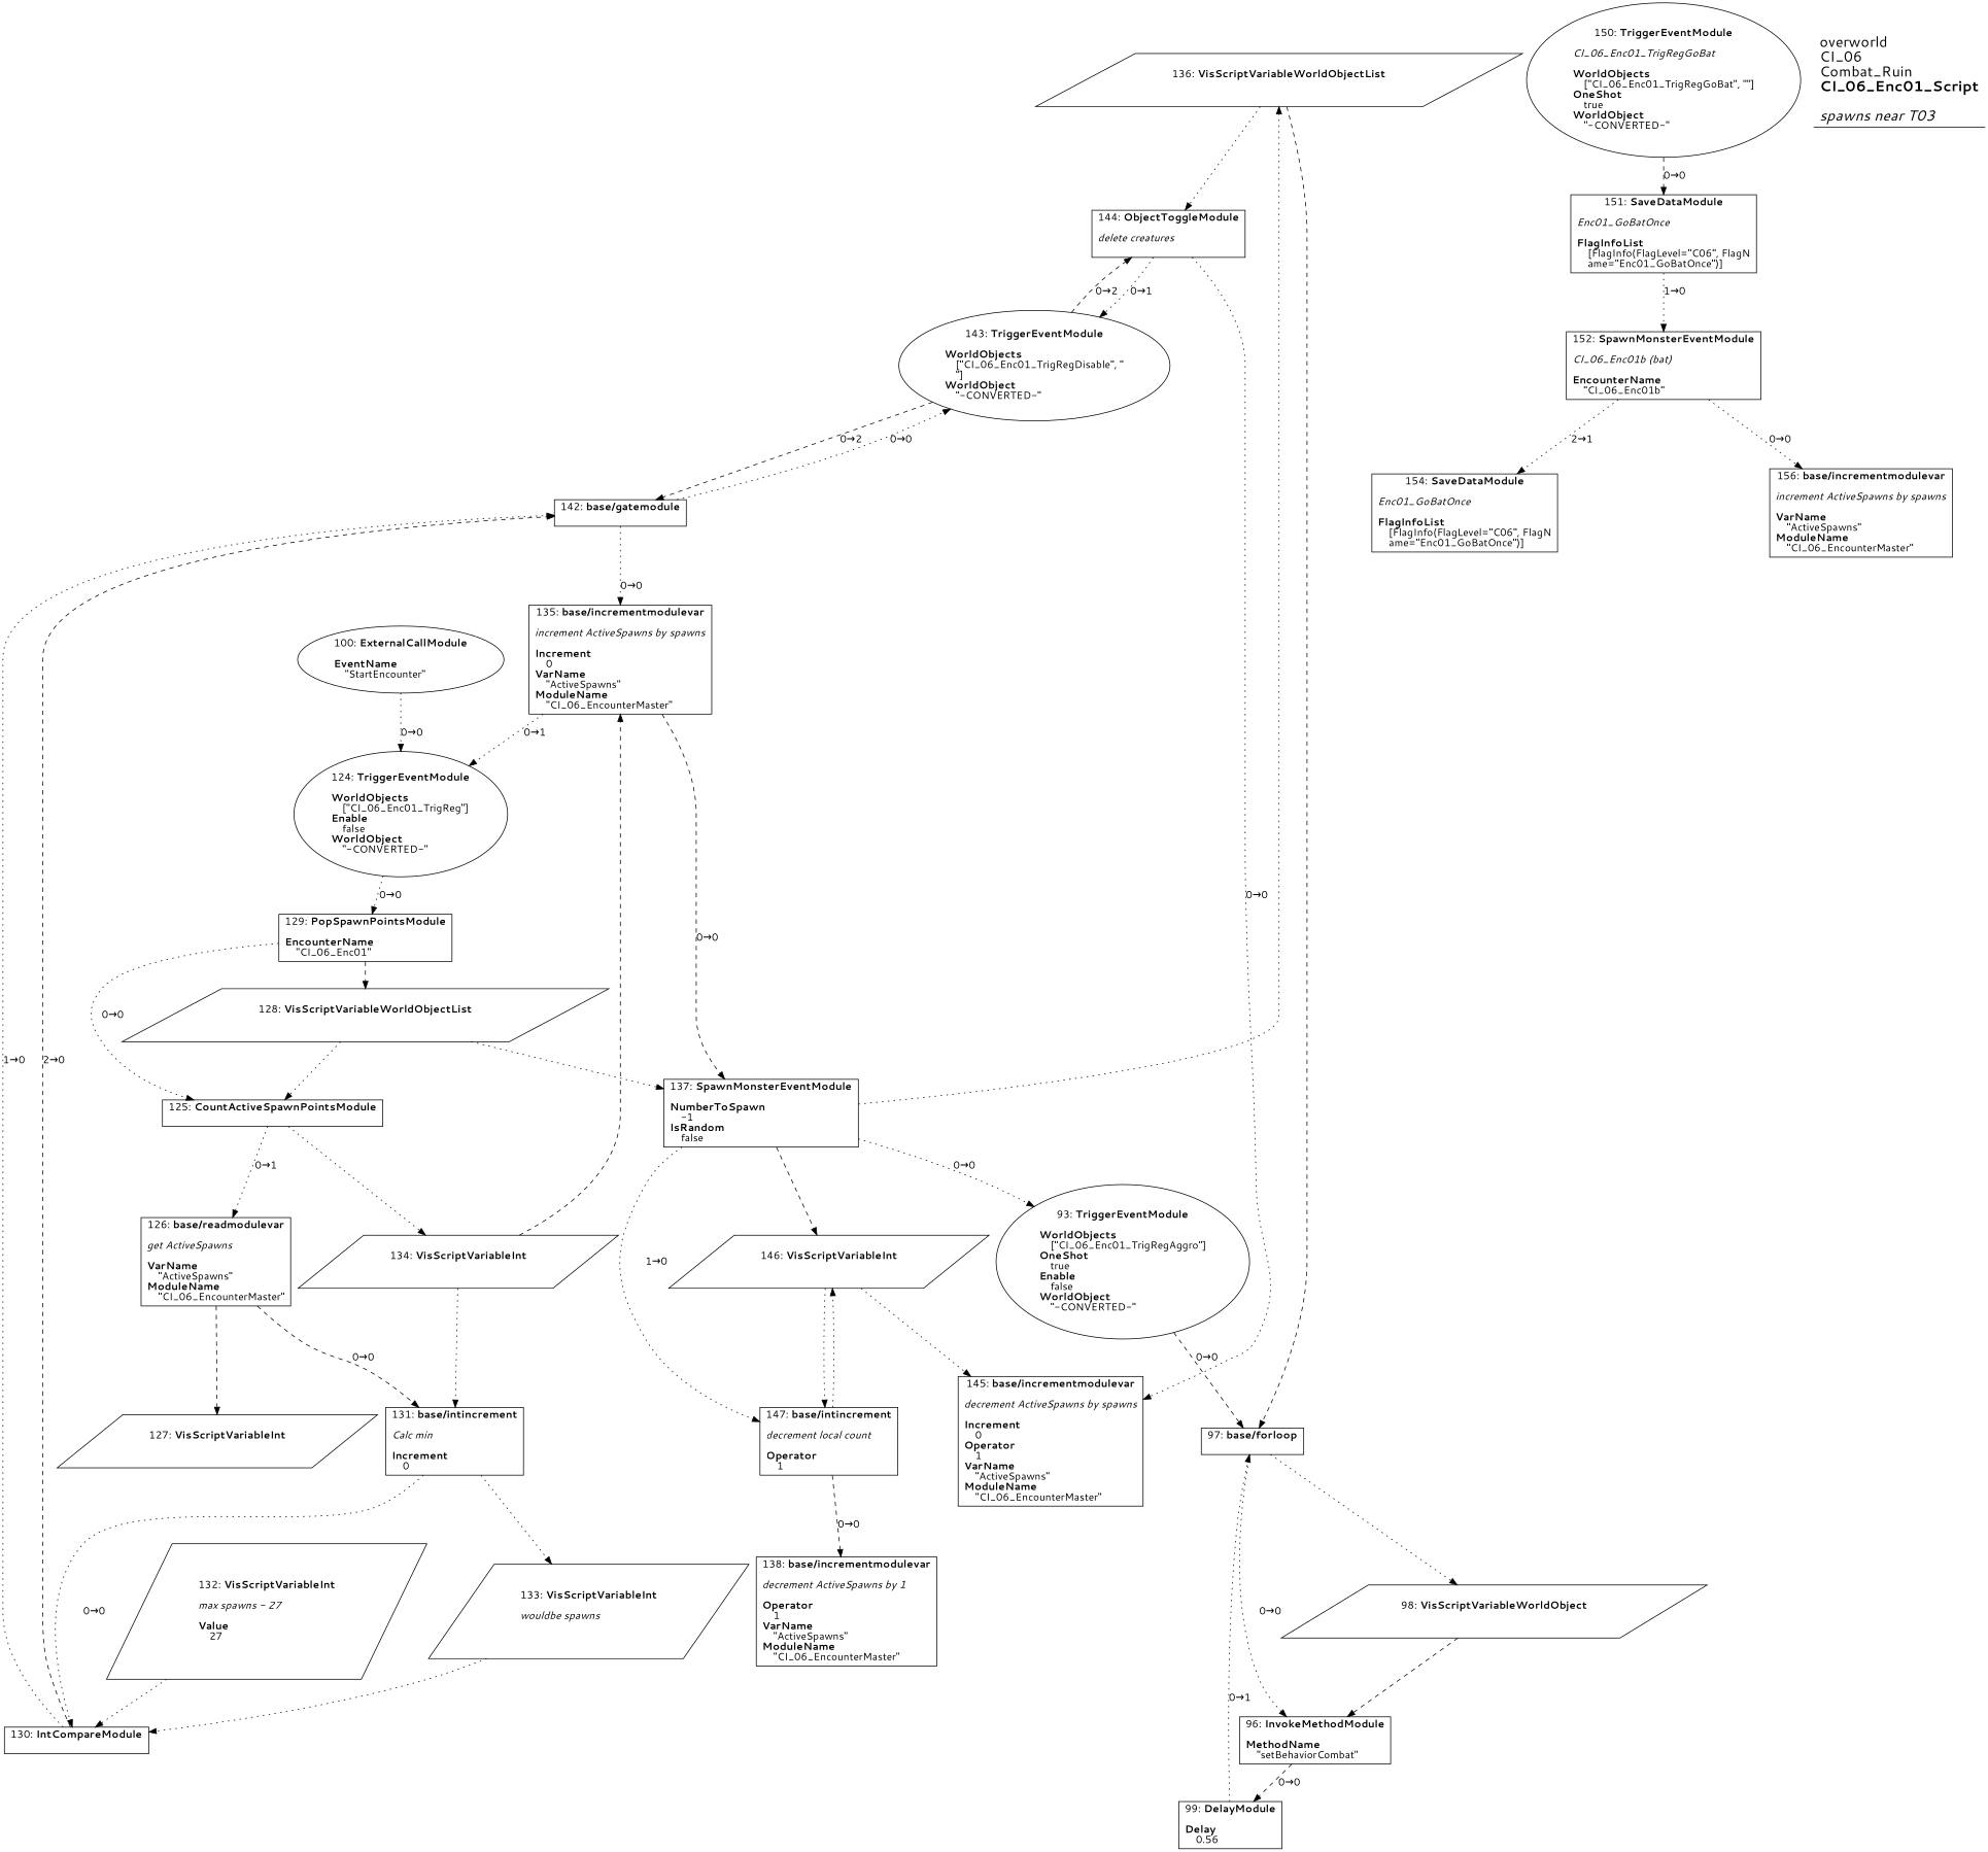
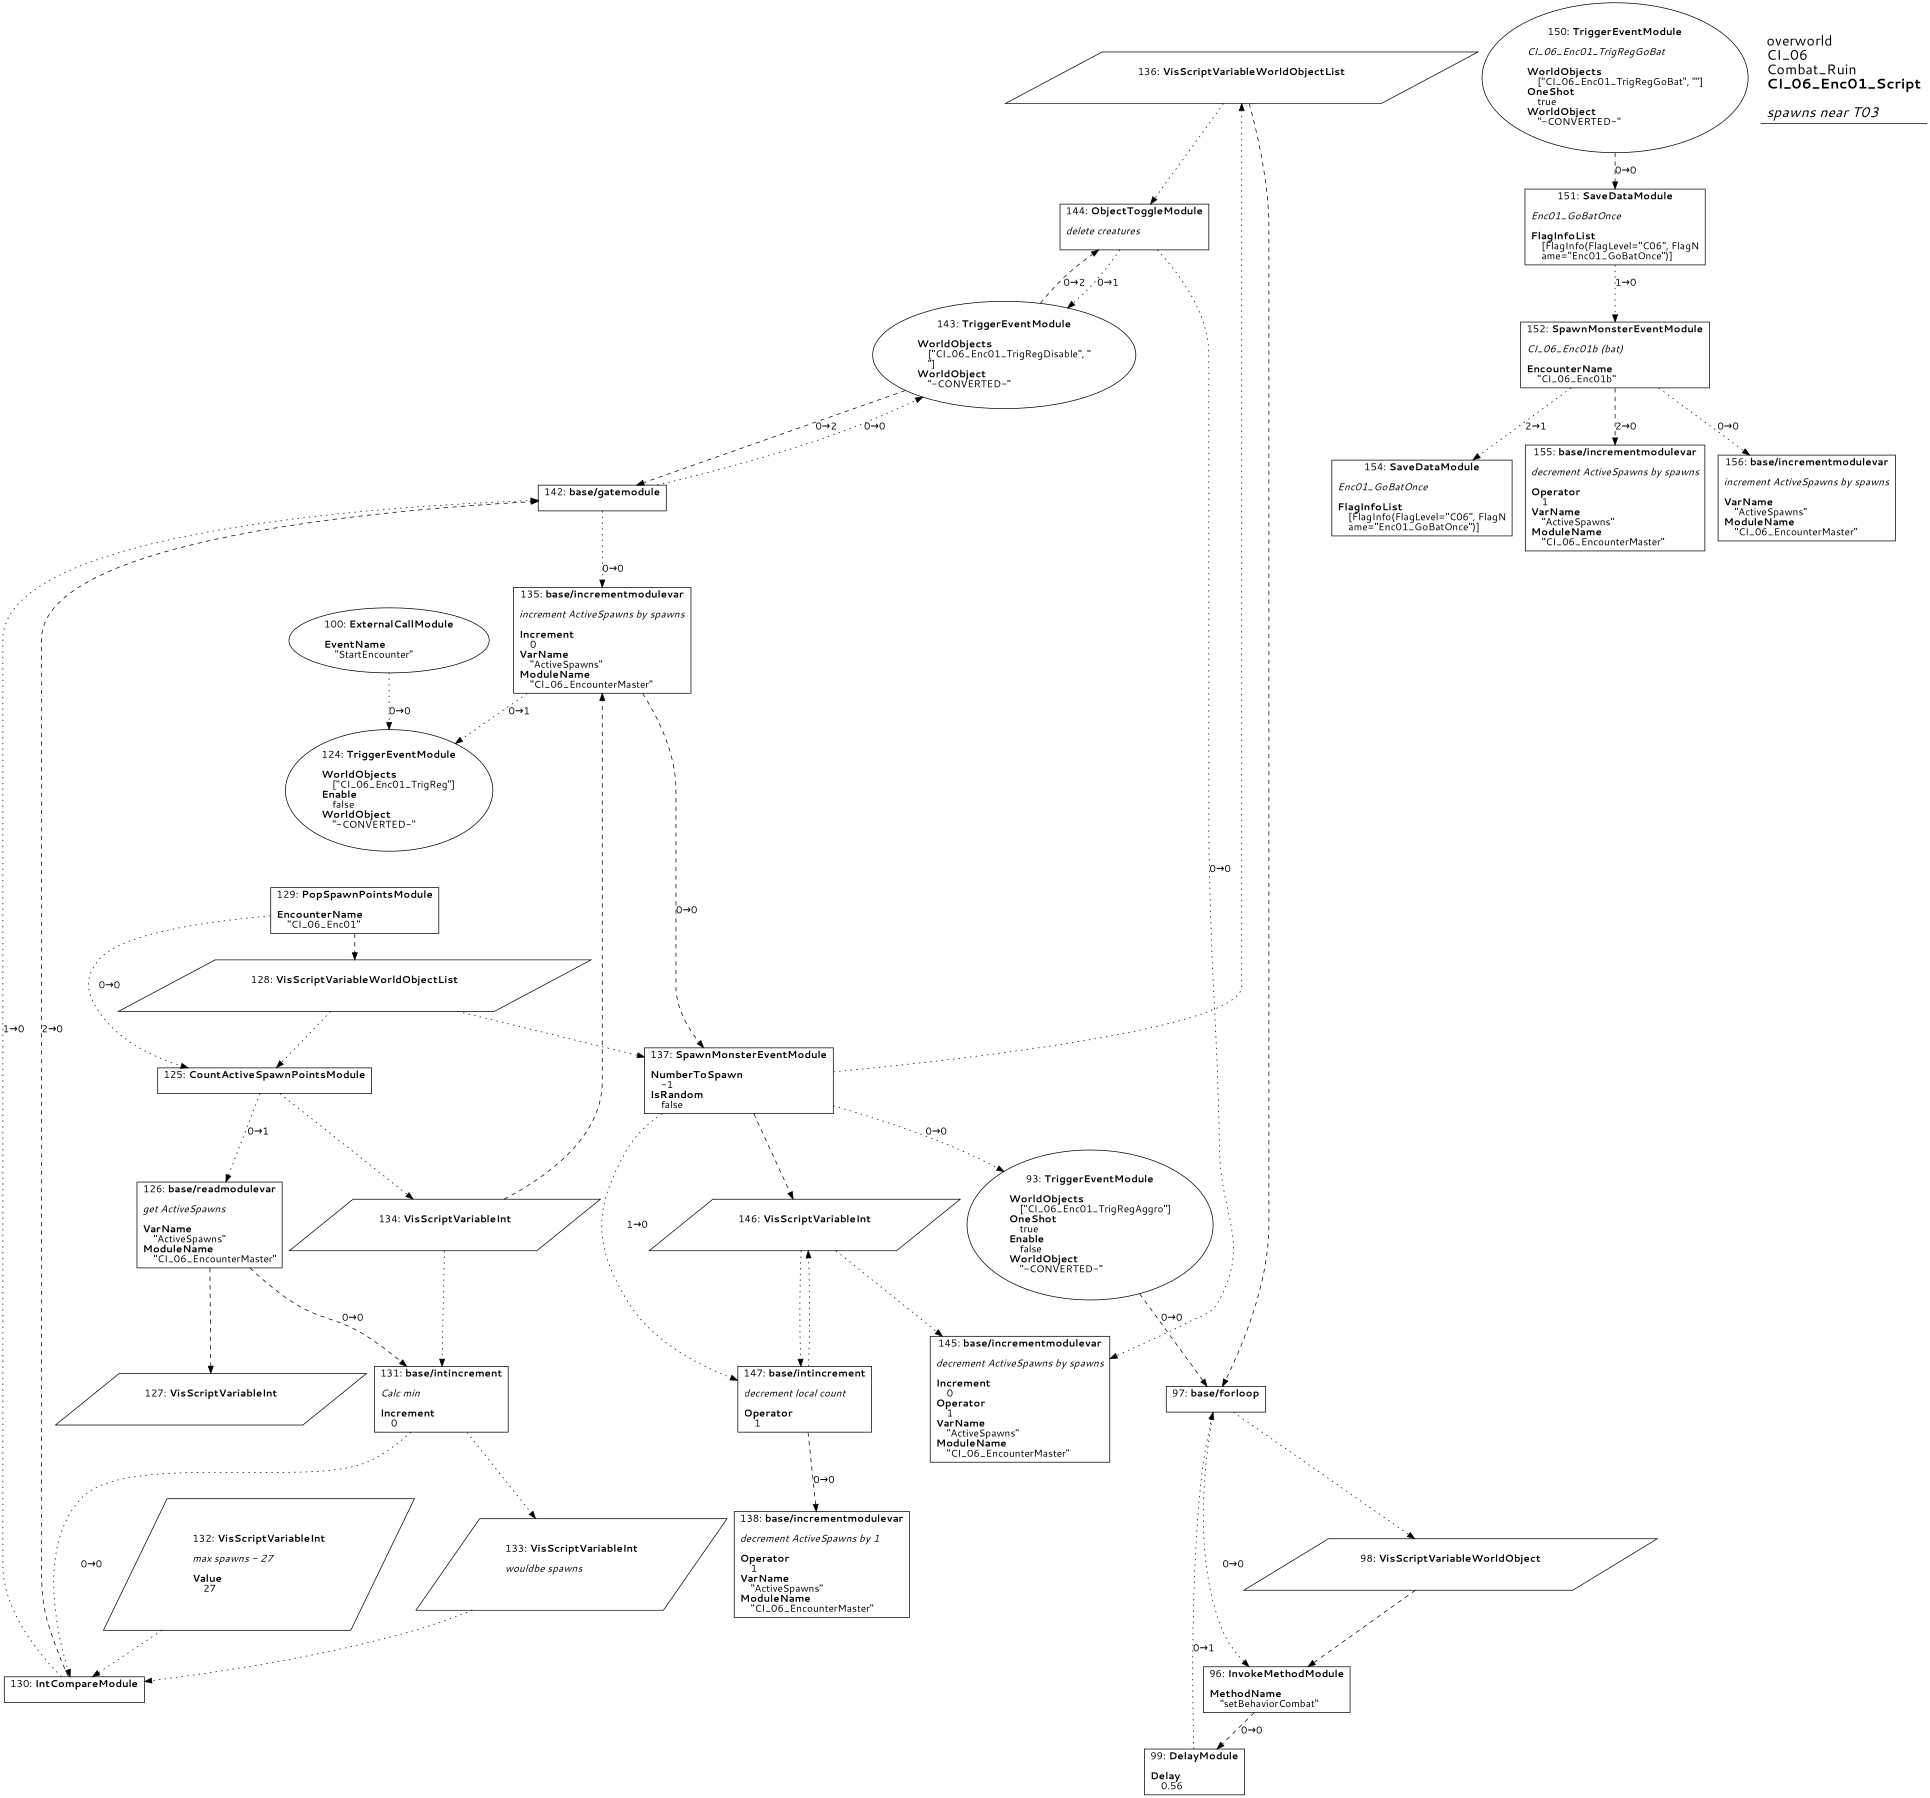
  digraph {
    fontname="Segoe UI"
    splines=spline
    node [fontname="Segoe UI" shape=box]
    edge [fontname="Segoe UI" style=dotted]
    n1 [label=<93: <b>TriggerEventModule</b><br/><br/><b>WorldObjects</b><br align="left"/>    [&quot;CI_06_Enc01_TrigRegAggro&quot;]<br align="left"/><b>OneShot</b><br align="left"/>    true<br align="left"/><b>Enable</b><br align="left"/>    false<br align="left"/><b>WorldObject</b><br align="left"/>    &quot;-CONVERTED-&quot;<br align="left"/>> shape=oval]
    n2 [label=<97: <b>base/forloop</b><br/><br/>>]
    n3 [label=<96: <b>InvokeMethodModule</b><br/><br/><b>MethodName</b><br align="left"/>    &quot;setBehaviorCombat&quot;<br align="left"/>>]
    n4 [label=<98: <b>VisScriptVariableWorldObject</b><br/><br/>> shape=parallelogram]
    n5 [label=<99: <b>DelayModule</b><br/><br/><b>Delay</b><br align="left"/>    0.56<br align="left"/>>]
    n6 [label=<136: <b>VisScriptVariableWorldObjectList</b><br/><br/>> shape=parallelogram]
    n7 [label=<144: <b>ObjectToggleModule</b><br/><br/><i>delete creatures<br align="left"/></i><br align="left"/>>]
    n8 [label=<143: <b>TriggerEventModule</b><br/><br/><b>WorldObjects</b><br align="left"/>    [&quot;CI_06_Enc01_TrigRegDisable&quot;, &quot;<br align="left"/>    &quot;]<br align="left"/><b>WorldObject</b><br align="left"/>    &quot;-CONVERTED-&quot;<br align="left"/>> shape=oval]
    n9 [label=<145: <b>base/incrementmodulevar</b><br/><br/><i>decrement ActiveSpawns by spawns<br align="left"/></i><br align="left"/><b>Increment</b><br align="left"/>    0<br align="left"/><b>Operator</b><br align="left"/>    1<br align="left"/><b>VarName</b><br align="left"/>    &quot;ActiveSpawns&quot;<br align="left"/><b>ModuleName</b><br align="left"/>    &quot;CI_06_EncounterMaster&quot;<br align="left"/>>]
    n10 [label=<100: <b>ExternalCallModule</b><br/><br/><b>EventName</b><br align="left"/>    &quot;StartEncounter&quot;<br align="left"/>> shape=oval]
    n11 [label=<124: <b>TriggerEventModule</b><br/><br/><b>WorldObjects</b><br align="left"/>    [&quot;CI_06_Enc01_TrigReg&quot;]<br align="left"/><b>Enable</b><br align="left"/>    false<br align="left"/><b>WorldObject</b><br align="left"/>    &quot;-CONVERTED-&quot;<br align="left"/>> shape=oval]
    n12 [label=<129: <b>PopSpawnPointsModule</b><br/><br/><b>EncounterName</b><br align="left"/>    &quot;CI_06_Enc01&quot;<br align="left"/>>]
    n13 [label=<125: <b>CountActiveSpawnPointsModule</b><br/><br/>>]
    n14 [label=<128: <b>VisScriptVariableWorldObjectList</b><br/><br/>> shape=parallelogram]
    n15 [label=<126: <b>base/readmodulevar</b><br/><br/><i>get ActiveSpawns<br align="left"/></i><br align="left"/><b>VarName</b><br align="left"/>    &quot;ActiveSpawns&quot;<br align="left"/><b>ModuleName</b><br align="left"/>    &quot;CI_06_EncounterMaster&quot;<br align="left"/>>]
    n16 [label=<134: <b>VisScriptVariableInt</b><br/><br/>> shape=parallelogram]
    n17 [label=<137: <b>SpawnMonsterEventModule</b><br/><br/><b>NumberToSpawn</b><br align="left"/>    -1<br align="left"/><b>IsRandom</b><br align="left"/>    false<br align="left"/>>]
    n18 [label=<131: <b>base/intincrement</b><br/><br/><i>Calc min<br align="left"/></i><br align="left"/><b>Increment</b><br align="left"/>    0<br align="left"/>>]
    n19 [label=<127: <b>VisScriptVariableInt</b><br/><br/>> shape=parallelogram]
    n20 [label=<135: <b>base/incrementmodulevar</b><br/><br/><i>increment ActiveSpawns by spawns<br align="left"/></i><br align="left"/><b>Increment</b><br align="left"/>    0<br align="left"/><b>VarName</b><br align="left"/>    &quot;ActiveSpawns&quot;<br align="left"/><b>ModuleName</b><br align="left"/>    &quot;CI_06_EncounterMaster&quot;<br align="left"/>>]
    n21 [label=<130: <b>IntCompareModule</b><br/><br/>>]
    n22 [label=<133: <b>VisScriptVariableInt</b><br/><br/><i>wouldbe spawns<br align="left"/></i><br align="left"/>> shape=parallelogram]
    n23 [label=<147: <b>base/intincrement</b><br/><br/><i>decrement local count<br align="left"/></i><br align="left"/><b>Operator</b><br align="left"/>    1<br align="left"/>>]
    n24 [label=<146: <b>VisScriptVariableInt</b><br/><br/>> shape=parallelogram]
    n25 [label=<142: <b>base/gatemodule</b><br/><br/>>]
    n26 [label=<132: <b>VisScriptVariableInt</b><br/><br/><i>max spawns - 27<br align="left"/></i><br align="left"/><b>Value</b><br align="left"/>    27<br align="left"/>> shape=parallelogram]
    n27 [label=<138: <b>base/incrementmodulevar</b><br/><br/><i>decrement ActiveSpawns by 1<br align="left"/></i><br align="left"/><b>Operator</b><br align="left"/>    1<br align="left"/><b>VarName</b><br align="left"/>    &quot;ActiveSpawns&quot;<br align="left"/><b>ModuleName</b><br align="left"/>    &quot;CI_06_EncounterMaster&quot;<br align="left"/>>]
    n28 [label=<150: <b>TriggerEventModule</b><br/><br/><i>CI_06_Enc01_TrigRegGoBat<br align="left"/></i><br align="left"/><b>WorldObjects</b><br align="left"/>    [&quot;CI_06_Enc01_TrigRegGoBat&quot;, &quot;&quot;]<br align="left"/><b>OneShot</b><br align="left"/>    true<br align="left"/><b>WorldObject</b><br align="left"/>    &quot;-CONVERTED-&quot;<br align="left"/>> shape=oval]
    n29 [label=<151: <b>SaveDataModule</b><br/><br/><i>Enc01_GoBatOnce<br align="left"/></i><br align="left"/><b>FlagInfoList</b><br align="left"/>    [FlagInfo(FlagLevel=&quot;C06&quot;, FlagN<br align="left"/>    ame=&quot;Enc01_GoBatOnce&quot;)]<br align="left"/>>]
    n30 [label=<152: <b>SpawnMonsterEventModule</b><br/><br/><i>CI_06_Enc01b (bat)<br align="left"/></i><br align="left"/><b>EncounterName</b><br align="left"/>    &quot;CI_06_Enc01b&quot;<br align="left"/>>]
    n31 [label=<154: <b>SaveDataModule</b><br/><br/><i>Enc01_GoBatOnce<br align="left"/></i><br align="left"/><b>FlagInfoList</b><br align="left"/>    [FlagInfo(FlagLevel=&quot;C06&quot;, FlagN<br align="left"/>    ame=&quot;Enc01_GoBatOnce&quot;)]<br align="left"/>>]
+   n32 [label=<155: <b>base/incrementmodulevar</b><br/><br/><i>decrement ActiveSpawns by spawns<br align="left"/></i><br align="left"/><b>Operator</b><br align="left"/>    1<br align="left"/><b>VarName</b><br align="left"/>    &quot;ActiveSpawns&quot;<br align="left"/><b>ModuleName</b><br align="left"/>    &quot;CI_06_EncounterMaster&quot;<br align="left"/>>]
    n33 [label=<156: <b>base/incrementmodulevar</b><br/><br/><i>increment ActiveSpawns by spawns<br align="left"/></i><br align="left"/><b>VarName</b><br align="left"/>    &quot;ActiveSpawns&quot;<br align="left"/><b>ModuleName</b><br align="left"/>    &quot;CI_06_EncounterMaster&quot;<br align="left"/>>]
    n34 [label=<<font point-size="20">overworld<br align="left"/>CI_06<br align="left"/>Combat_Ruin<br align="left"/><b>CI_06_Enc01_Script</b><br align="left"/><br/><i>spawns near T03</i><br align="left"/></font>> shape=underline]
    n1 -> n2 [label="0→0" style=dashed]
    n2 -> n3 [label="0→0"]
    n2 -> n4
    n3 -> n5 [label="0→0" style=dashed]
    n4 -> n3 [style=dashed]
    n5 -> n2 [label="0→1"]
    n6 -> n2 [style=dashed]
    n6 -> n7
    n7 -> n8 [label="0→1"]
    n7 -> n9 [label="0→0"]
    n8 -> n7 [label="0→2" style=dashed]
    n8 -> n25 [label="0→2" style=dashed]
    n10 -> n11 [label="0→0"]
-   n11 -> n12 [label="0→0"]
    n12 -> n13 [label="0→0"]
    n12 -> n14 [style=dashed]
    n13 -> n15 [label="0→1"]
    n13 -> n16
    n14 -> n13
    n14 -> n17
    n15 -> n18 [label="0→0" style=dashed]
    n15 -> n19 [style=dashed]
    n16 -> n18
    n16 -> n20 [style=dashed]
    n17 -> n1 [label="0→0"]
    n17 -> n6
    n17 -> n23 [label="1→0"]
    n17 -> n24 [style=dashed]
    n18 -> n21 [label="0→0"]
    n18 -> n22
    n20 -> n11 [label="0→1"]
    n20 -> n17 [label="0→0" style=dashed]
    n21 -> n25 [label="2→0" style=dashed]
    n21 -> n25 [label="1→0"]
    n22 -> n21
    n23 -> n24
    n23 -> n27 [label="0→0" style=dashed]
    n24 -> n9
    n24 -> n23
    n25 -> n8 [label="0→0"]
    n25 -> n20 [label="0→0"]
    n26 -> n21
    n28 -> n29 [label="0→0" style=dashed]
    n29 -> n30 [label="1→0"]
    n30 -> n31 [label="2→1"]
+   n30 -> n32 [label="2→0" style=dashed]
    n30 -> n33 [label="0→0"]
  }
